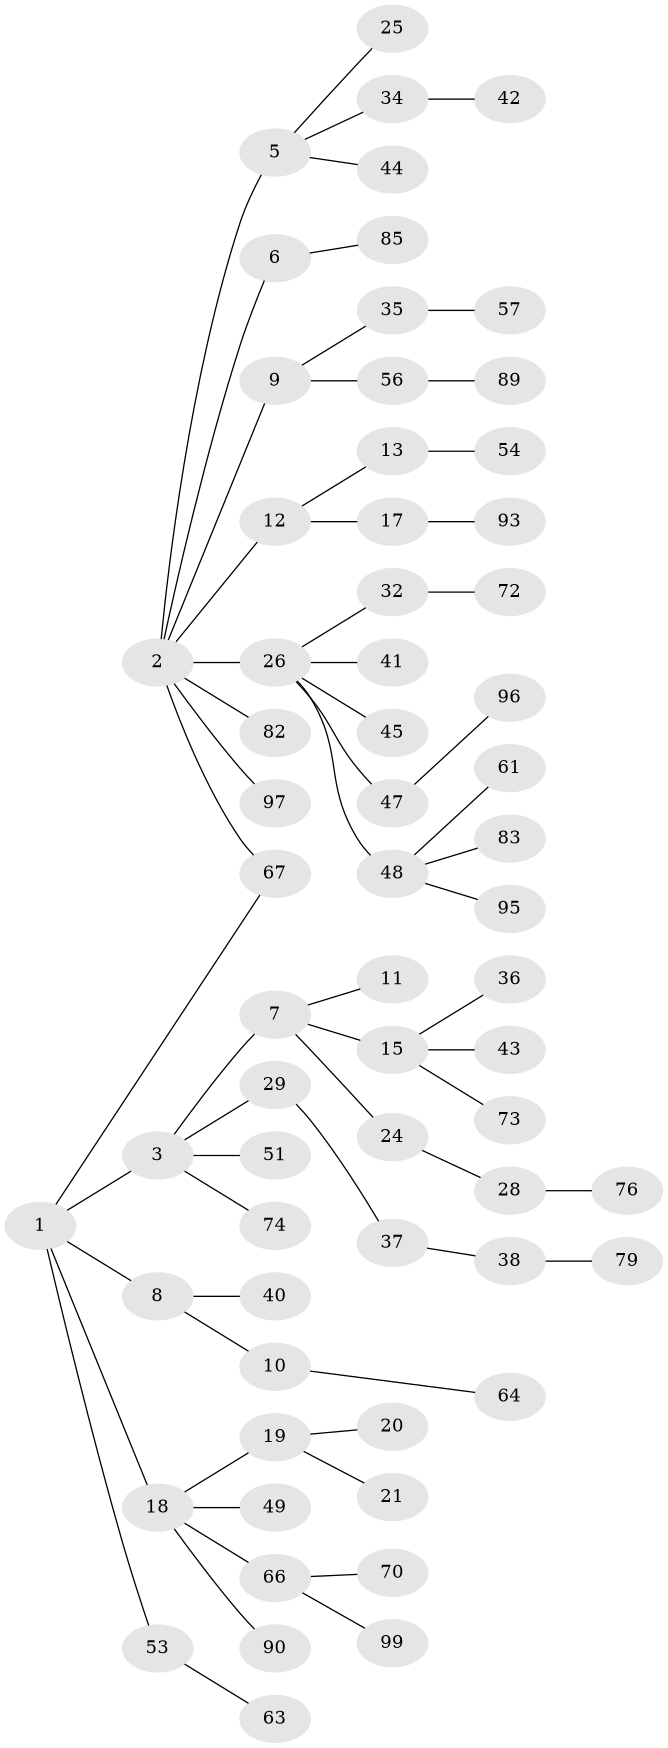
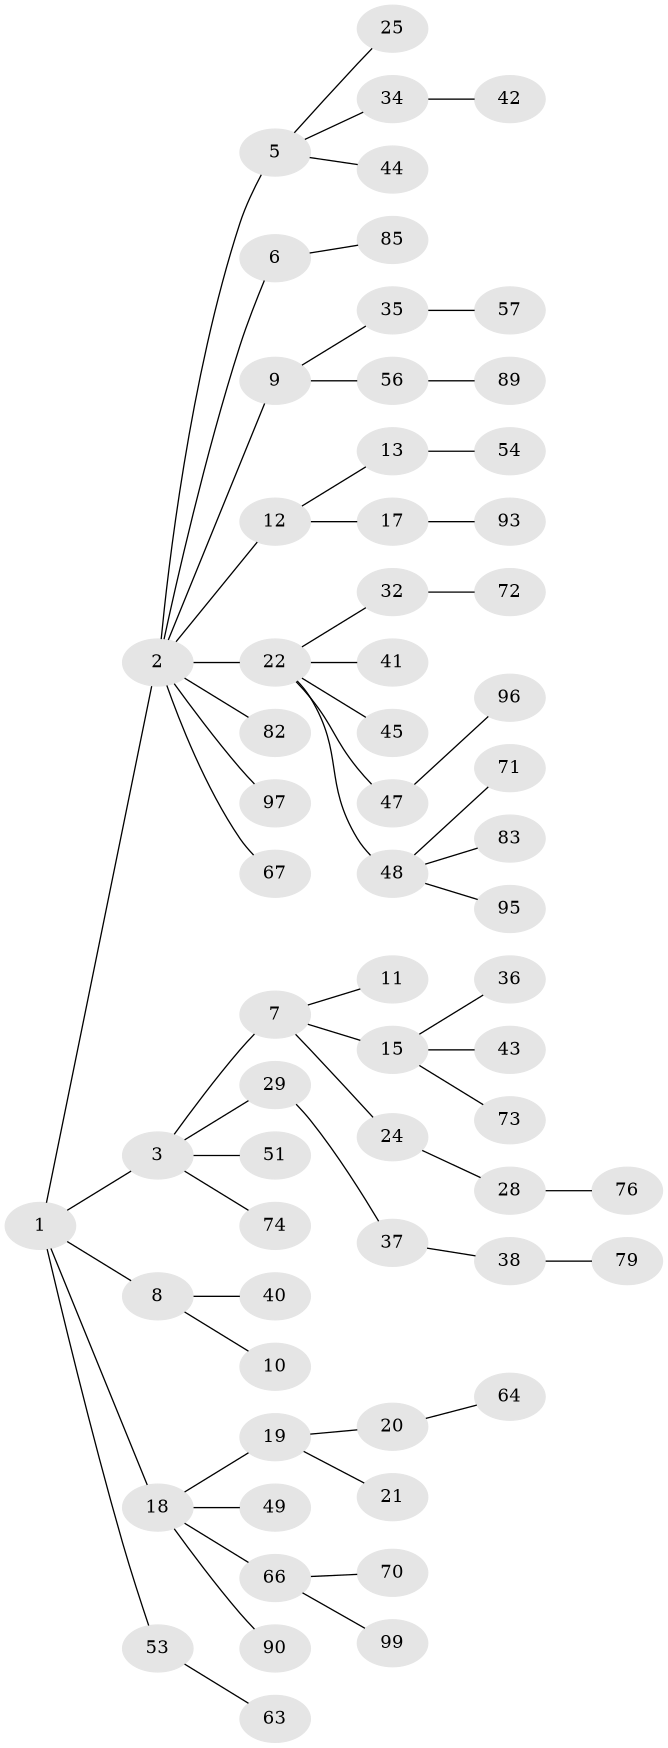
  graph {
    rankdir=LR
    node [color=gray90 style=filled]
    1 [super="+55"]
    2 [super="+4"]
    3 [super="+33"]
    8 [super="+86"]
    18 [super="+80"]
    53 [super="+94"]
    5 [super="+26"]
    6 [super="+14"]
    9 [super="+16"]
    12
-   22 [super="+31" label=26]
+   22 [super="+31"]
    67
    82
    97
    7 [super="+39"]
    29
    51
    74
    40
    10 [super="+87"]
    19 [super="+71"]
    49
    66 [super="+68"]
    90
    63
    25
    34
    44
    85
    35
    56 [super="+65"]
    13 [super="+60"]
    17 [super="+84"]
    32 [super="+88"]
    41 [super="+77"]
    45
    47 [super="+58"]
    48 [super="+81"]
    11 [super="+91"]
    15 [super="+23"]
    24
    37 [super="+52"]
    42 [super="+50"]
    36
    43
    73 [super="+78"]
    28 [super="+30"]
    57
    89
    54 [super="+75"]
    93
    20
    21 [super="+27"]
    70
    99
    64 [super="+69"]
    72
    96
-   61
+   61 [label=71]
    83
    95
    76 [super="+92"]
    38 [super="+62"]
    79
-   1 -- 67
+   1 -- 2
    1 -- 3
    1 -- 8
    1 -- 18
    1 -- 53
    2 -- 5
    2 -- 6
    2 -- 9
    2 -- 12
    2 -- 22
    2 -- 67
    2 -- 82
    2 -- 97
    3 -- 7
    3 -- 29
    3 -- 51
    3 -- 74
    8 -- 40
    8 -- 10
    18 -- 19
    18 -- 49
    18 -- 66
    18 -- 90
    53 -- 63
    5 -- 25
    5 -- 34
    5 -- 44
    6 -- 85
    9 -- 35
    9 -- 56
    12 -- 13
    12 -- 17
    22 -- 32
    22 -- 41
    22 -- 45
    22 -- 47
    22 -- 48
    7 -- 11
    7 -- 15
    7 -- 24
    29 -- 37
    19 -- 20
    19 -- 21
    66 -- 70
    66 -- 99
    34 -- 42
    35 -- 57
    56 -- 89
    13 -- 54
    17 -- 93
    32 -- 72
    47 -- 96
    48 -- 61
    48 -- 83
    48 -- 95
    15 -- 36
    15 -- 43
    15 -- 73
    24 -- 28
    37 -- 38
    28 -- 76
-   10 -- 64
+   20 -- 64
    38 -- 79
  }
